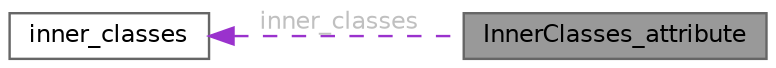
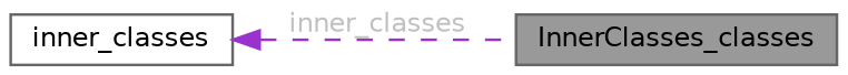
  digraph {
    rankdir=LR
    node [color=gray40 fontname=Helvetica fontsize=10 shape=box style=filled]
-   n1 [fillcolor=grey60 fontcolor=black height=0.2 label=InnerClasses_attribute width=0.4]
+   n1 [fillcolor=grey60 fontcolor=black height=0.2 label=InnerClasses_classes width=0.4]
    n2 [fillcolor=white height=0.2 label=inner_classes width=0.4]
    n2 -> n1 [color=darkorchid3 dir=back fontcolor=grey fontname=Helvetica fontsize=10 label=" inner_classes" labelfontname=Helvetica labelfontsize=10 style=dashed]
  }
